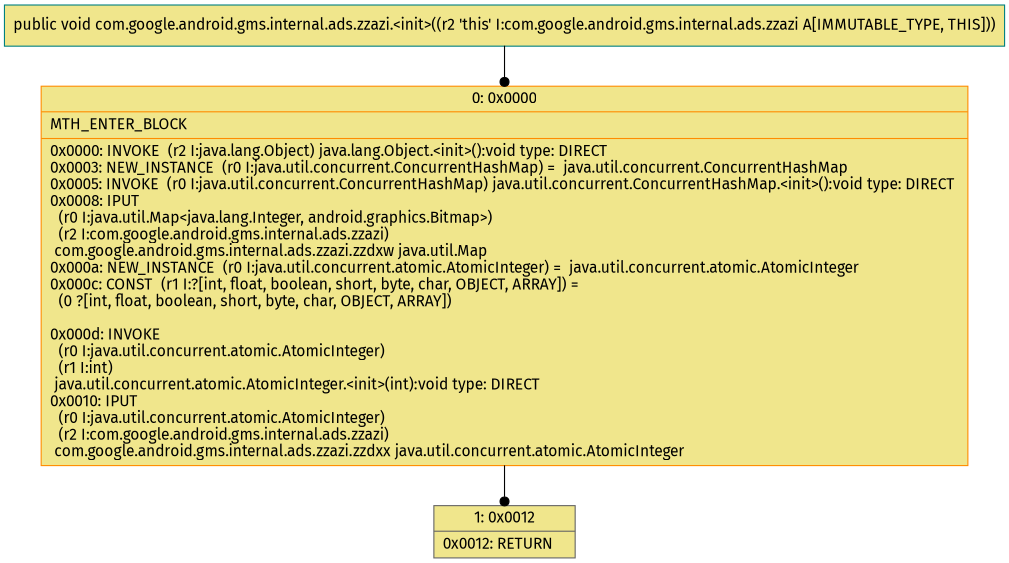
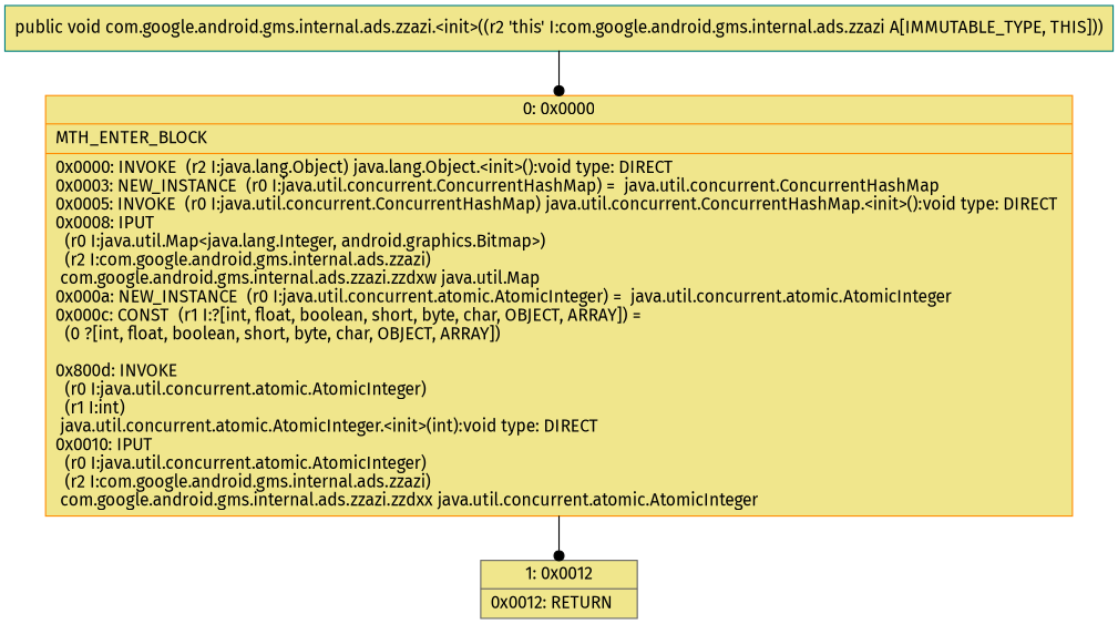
  digraph {
    fontname="Fira Sans"
    node [shape=record style=filled fillcolor=khaki fontname="Fira Sans"]
    edge [arrowhead=dot fontname="Fira Sans"]
-   n1 [label="{0\:\ 0x0000|MTH_ENTER_BLOCK\l|0x0000: INVOKE  (r2 I:java.lang.Object) java.lang.Object.\<init\>():void type: DIRECT \l0x0003: NEW_INSTANCE  (r0 I:java.util.concurrent.ConcurrentHashMap) =  java.util.concurrent.ConcurrentHashMap \l0x0005: INVOKE  (r0 I:java.util.concurrent.ConcurrentHashMap) java.util.concurrent.ConcurrentHashMap.\<init\>():void type: DIRECT \l0x0008: IPUT  \l  (r0 I:java.util.Map\<java.lang.Integer, android.graphics.Bitmap\>)\l  (r2 I:com.google.android.gms.internal.ads.zzazi)\l com.google.android.gms.internal.ads.zzazi.zzdxw java.util.Map \l0x000a: NEW_INSTANCE  (r0 I:java.util.concurrent.atomic.AtomicInteger) =  java.util.concurrent.atomic.AtomicInteger \l0x000c: CONST  (r1 I:?[int, float, boolean, short, byte, char, OBJECT, ARRAY]) = \l  (0 ?[int, float, boolean, short, byte, char, OBJECT, ARRAY])\l \l0x000d: INVOKE  \l  (r0 I:java.util.concurrent.atomic.AtomicInteger)\l  (r1 I:int)\l java.util.concurrent.atomic.AtomicInteger.\<init\>(int):void type: DIRECT \l0x0010: IPUT  \l  (r0 I:java.util.concurrent.atomic.AtomicInteger)\l  (r2 I:com.google.android.gms.internal.ads.zzazi)\l com.google.android.gms.internal.ads.zzazi.zzdxx java.util.concurrent.atomic.AtomicInteger \l}" color=darkorange]
+   n1 [label="{0\:\ 0x0000|MTH_ENTER_BLOCK\l|0x0000: INVOKE  (r2 I:java.lang.Object) java.lang.Object.\<init\>():void type: DIRECT \l0x0003: NEW_INSTANCE  (r0 I:java.util.concurrent.ConcurrentHashMap) =  java.util.concurrent.ConcurrentHashMap \l0x0005: INVOKE  (r0 I:java.util.concurrent.ConcurrentHashMap) java.util.concurrent.ConcurrentHashMap.\<init\>():void type: DIRECT \l0x0008: IPUT  \l  (r0 I:java.util.Map\<java.lang.Integer, android.graphics.Bitmap\>)\l  (r2 I:com.google.android.gms.internal.ads.zzazi)\l com.google.android.gms.internal.ads.zzazi.zzdxw java.util.Map \l0x000a: NEW_INSTANCE  (r0 I:java.util.concurrent.atomic.AtomicInteger) =  java.util.concurrent.atomic.AtomicInteger \l0x000c: CONST  (r1 I:?[int, float, boolean, short, byte, char, OBJECT, ARRAY]) = \l  (0 ?[int, float, boolean, short, byte, char, OBJECT, ARRAY])\l \l0x800d: INVOKE  \l  (r0 I:java.util.concurrent.atomic.AtomicInteger)\l  (r1 I:int)\l java.util.concurrent.atomic.AtomicInteger.\<init\>(int):void type: DIRECT \l0x0010: IPUT  \l  (r0 I:java.util.concurrent.atomic.AtomicInteger)\l  (r2 I:com.google.android.gms.internal.ads.zzazi)\l com.google.android.gms.internal.ads.zzazi.zzdxx java.util.concurrent.atomic.AtomicInteger \l}" color=darkorange]
    n2 [label="{1\:\ 0x0012|0x0012: RETURN   \l}" color=gray40]
    n3 [label="{public void com.google.android.gms.internal.ads.zzazi.\<init\>((r2 'this' I:com.google.android.gms.internal.ads.zzazi A[IMMUTABLE_TYPE, THIS])) }" color=teal]
    n1 -> n2
    n3 -> n1
  }
